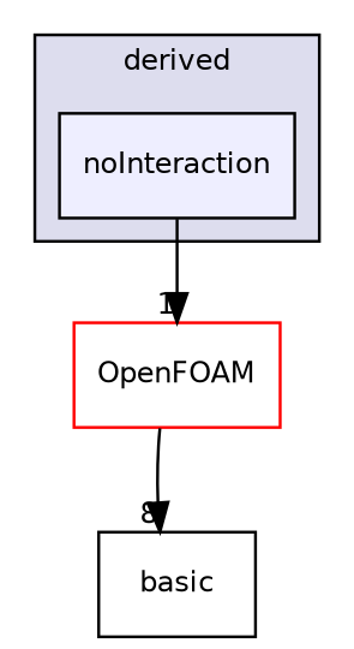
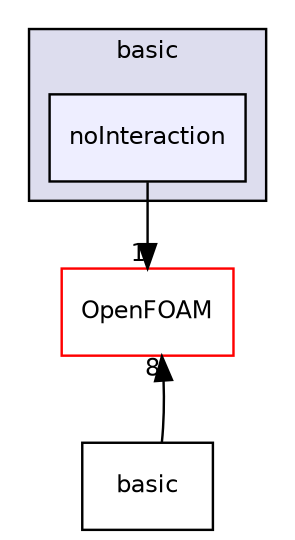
  digraph {
    compound=true
    node [fontname=Helvetica fontsize=10 shape=box]
    edge [labeldistance=1.5 labelfontname=Helvetica labelfontsize=10]
    n1 [fillcolor="#eeeeff" label=noInteraction pencolor=black style=filled]
    n2 [color=red label=OpenFOAM]
    n3 [label=basic]
    subgraph cluster_1 {
      bgcolor="#ddddee"
      fontname=Helvetica
      fontsize=10
-     label=derived
+     label=basic
      pencolor=black
      n1
    }
    n1 -> n2 [headlabel=1]
-   n2 -> n3 [headlabel=8]
+   n3 -> n2 [headlabel=8]
  }
